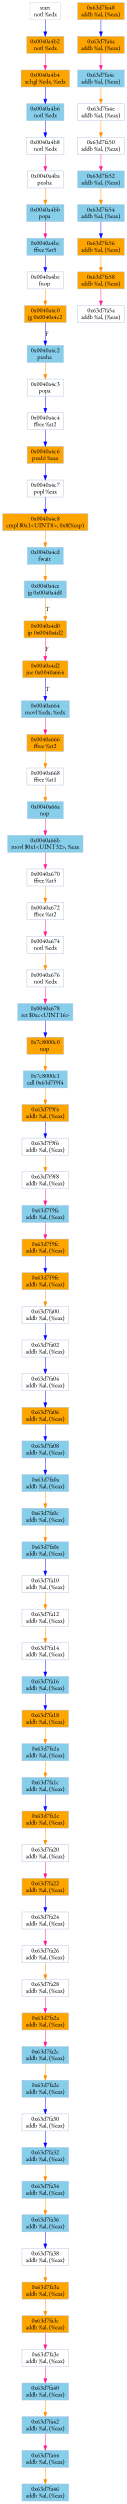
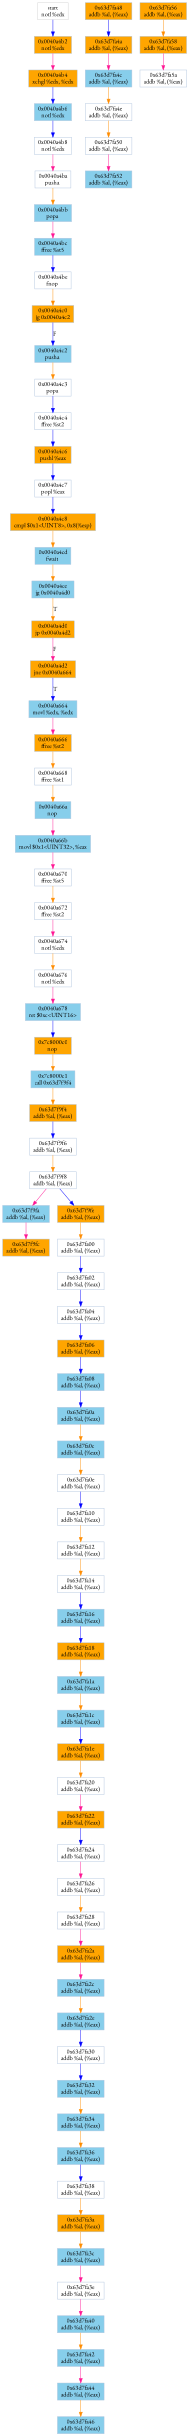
  digraph {
    fontname="EB Garamond"
    node [color=lightsteelblue fillcolor=white fontname="EB Garamond" shape=rectangle style=filled]
    edge [color=darkorange fontname="EB Garamond"]
    n1 [color=lightgrey label="start\nnotl %edx"]
    n2 [fillcolor=orange label="0x0040a4b2\nnotl %edx"]
    n3 [fillcolor=orange label="0x0040a4b4\nxchgl %edx, %edx"]
    n4 [fillcolor=skyblue label="0x0040a4b6\nnotl %edx"]
    n5 [label="0x0040a4b8\nnotl %edx"]
    n6 [label="0x0040a4ba\npusha "]
    n7 [fillcolor=skyblue label="0x0040a4bb\npopa "]
    n8 [fillcolor=skyblue label="0x0040a4bc\nffree %st5"]
    n9 [label="0x0040a4be\nfnop "]
    n10 [fillcolor=orange label="0x0040a4c0\njg 0x0040a4c2"]
    n11 [fillcolor=skyblue label="0x0040a4c2\npusha "]
    n12 [label="0x0040a4c3\npopa "]
    n13 [label="0x0040a4c4\nffree %st2"]
    n14 [fillcolor=orange label="0x0040a4c6\npushl %eax"]
    n15 [label="0x0040a4c7\npopl %eax"]
    n16 [fillcolor=orange label="0x0040a4c8\ncmpl $0x1<UINT8>, 0x8(%esp)"]
    n17 [fillcolor=skyblue label="0x0040a4cd\nfwait "]
    n18 [fillcolor=skyblue label="0x0040a4ce\njg 0x0040a4d0"]
    n19 [fillcolor=orange label="0x0040a4d0\njp 0x0040a4d2"]
    n20 [fillcolor=orange label="0x0040a4d2\njne 0x0040a664"]
    n21 [fillcolor=skyblue label="0x0040a664\nmovl %edx, %edx"]
    n22 [fillcolor=orange label="0x0040a666\nffree %st2"]
    n23 [label="0x0040a668\nffree %st1"]
    n24 [fillcolor=skyblue label="0x0040a66a\nnop "]
    n25 [fillcolor=skyblue label="0x0040a66b\nmovl $0x1<UINT32>, %eax"]
    n26 [label="0x0040a670\nffree %st5"]
    n27 [label="0x0040a672\nffree %st2"]
    n28 [label="0x0040a674\nnotl %edx"]
    n29 [label="0x0040a676\nnotl %edx"]
    n30 [fillcolor=skyblue label="0x0040a678\nret $0xc<UINT16>"]
    n31 [fillcolor=orange label="0x7c8000c0\nnop "]
    n32 [fillcolor=skyblue label="0x7c8000c1\ncall 0x63d7f9f4"]
    n33 [fillcolor=orange label="0x63d7f9f4\naddb %al, (%eax)"]
    n34 [label="0x63d7f9f6\naddb %al, (%eax)"]
    n35 [label="0x63d7f9f8\naddb %al, (%eax)"]
    n36 [fillcolor=skyblue label="0x63d7f9fa\naddb %al, (%eax)"]
    n37 [fillcolor=orange label="0x63d7f9fc\naddb %al, (%eax)"]
    n38 [fillcolor=orange label="0x63d7f9fe\naddb %al, (%eax)"]
    n39 [label="0x63d7fa00\naddb %al, (%eax)"]
    n40 [label="0x63d7fa02\naddb %al, (%eax)"]
    n41 [label="0x63d7fa04\naddb %al, (%eax)"]
    n42 [fillcolor=orange label="0x63d7fa06\naddb %al, (%eax)"]
    n43 [fillcolor=skyblue label="0x63d7fa08\naddb %al, (%eax)"]
    n44 [fillcolor=skyblue label="0x63d7fa0a\naddb %al, (%eax)"]
    n45 [fillcolor=skyblue label="0x63d7fa0c\naddb %al, (%eax)"]
-   n46 [fillcolor=skyblue label="0x63d7fa0e\naddb %al, (%eax)"]
+   n46 [label="0x63d7fa0e\naddb %al, (%eax)"]
    n47 [label="0x63d7fa10\naddb %al, (%eax)"]
    n48 [label="0x63d7fa12\naddb %al, (%eax)"]
    n49 [label="0x63d7fa14\naddb %al, (%eax)"]
    n50 [fillcolor=skyblue label="0x63d7fa16\naddb %al, (%eax)"]
    n51 [fillcolor=orange label="0x63d7fa18\naddb %al, (%eax)"]
    n52 [fillcolor=skyblue label="0x63d7fa1a\naddb %al, (%eax)"]
    n53 [fillcolor=skyblue label="0x63d7fa1c\naddb %al, (%eax)"]
    n54 [fillcolor=orange label="0x63d7fa1e\naddb %al, (%eax)"]
    n55 [label="0x63d7fa20\naddb %al, (%eax)"]
    n56 [fillcolor=orange label="0x63d7fa22\naddb %al, (%eax)"]
    n57 [label="0x63d7fa24\naddb %al, (%eax)"]
    n58 [label="0x63d7fa26\naddb %al, (%eax)"]
    n59 [label="0x63d7fa28\naddb %al, (%eax)"]
    n60 [fillcolor=orange label="0x63d7fa2a\naddb %al, (%eax)"]
    n61 [fillcolor=skyblue label="0x63d7fa2c\naddb %al, (%eax)"]
    n62 [fillcolor=skyblue label="0x63d7fa2e\naddb %al, (%eax)"]
    n63 [label="0x63d7fa30\naddb %al, (%eax)"]
    n64 [fillcolor=skyblue label="0x63d7fa32\naddb %al, (%eax)"]
    n65 [fillcolor=skyblue label="0x63d7fa34\naddb %al, (%eax)"]
    n66 [fillcolor=skyblue label="0x63d7fa36\naddb %al, (%eax)"]
    n67 [label="0x63d7fa38\naddb %al, (%eax)"]
    n68 [fillcolor=orange label="0x63d7fa3a\naddb %al, (%eax)"]
-   n69 [fillcolor=orange label="0x63d7fa3c\naddb %al, (%eax)"]
+   n69 [fillcolor=skyblue label="0x63d7fa3c\naddb %al, (%eax)"]
    n70 [label="0x63d7fa3e\naddb %al, (%eax)"]
    n71 [fillcolor=skyblue label="0x63d7fa40\naddb %al, (%eax)"]
    n72 [fillcolor=skyblue label="0x63d7fa42\naddb %al, (%eax)"]
    n73 [fillcolor=skyblue label="0x63d7fa44\naddb %al, (%eax)"]
    n74 [fillcolor=skyblue label="0x63d7fa46\naddb %al, (%eax)"]
    n75 [fillcolor=orange label="0x63d7fa48\naddb %al, (%eax)"]
    n76 [fillcolor=orange label="0x63d7fa4a\naddb %al, (%eax)"]
    n77 [fillcolor=skyblue label="0x63d7fa4c\naddb %al, (%eax)"]
    n78 [label="0x63d7fa4e\naddb %al, (%eax)"]
    n79 [label="0x63d7fa50\naddb %al, (%eax)"]
    n80 [fillcolor=skyblue label="0x63d7fa52\naddb %al, (%eax)"]
-   n81 [fillcolor=skyblue label="0x63d7fa54\naddb %al, (%eax)"]
    n82 [fillcolor=orange label="0x63d7fa56\naddb %al, (%eax)"]
    n83 [fillcolor=orange label="0x63d7fa58\naddb %al, (%eax)"]
    n84 [label="0x63d7fa5a\naddb %al, (%eax)"]
    n1 -> n2 [color=blue]
    n2 -> n3 [color=deeppink]
    n3 -> n4 [color=blue]
    n4 -> n5 [color=blue]
    n5 -> n6 [color=deeppink]
    n6 -> n7
    n7 -> n8 [color=deeppink]
    n8 -> n9 [color=blue]
    n9 -> n10
    n10 -> n11 [color=blue label=F]
    n11 -> n12
    n12 -> n13 [color=blue]
    n13 -> n14 [color=blue]
    n14 -> n15 [color=blue]
    n15 -> n16 [color=blue]
    n16 -> n17
    n17 -> n18
    n18 -> n19 [label=T]
    n19 -> n20 [color=deeppink label=F]
    n20 -> n21 [color=blue label=T]
    n21 -> n22 [color=deeppink]
    n22 -> n23
    n23 -> n24
    n24 -> n25 [color=deeppink]
    n25 -> n26 [color=deeppink]
    n26 -> n27
    n27 -> n28 [color=deeppink]
    n28 -> n29
    n29 -> n30 [color=deeppink]
    n30 -> n31 [color=blue]
    n31 -> n32
    n32 -> n33
    n33 -> n34 [color=blue]
    n34 -> n35
    n35 -> n36 [color=deeppink]
    n36 -> n37 [color=deeppink]
-   n37 -> n38 [color=blue]
+   n35 -> n38 [color=blue]
    n38 -> n39
    n39 -> n40 [color=blue]
    n40 -> n41 [color=blue]
    n41 -> n42 [color=blue]
    n42 -> n43 [color=blue]
    n43 -> n44 [color=blue]
    n44 -> n45
    n45 -> n46
    n46 -> n47 [color=blue]
    n47 -> n48
    n48 -> n49
    n49 -> n50 [color=blue]
    n50 -> n51 [color=blue]
    n51 -> n52
    n52 -> n53
    n53 -> n54 [color=blue]
    n54 -> n55
    n55 -> n56 [color=deeppink]
    n56 -> n57 [color=blue]
    n57 -> n58 [color=deeppink]
    n58 -> n59
    n59 -> n60 [color=deeppink]
    n60 -> n61 [color=deeppink]
    n61 -> n62
    n62 -> n63 [color=blue]
    n63 -> n64 [color=blue]
    n64 -> n65
    n65 -> n66
    n66 -> n67 [color=blue]
    n67 -> n68
    n68 -> n69
    n69 -> n70 [color=deeppink]
    n70 -> n71 [color=deeppink]
    n71 -> n72
    n72 -> n73 [color=deeppink]
    n73 -> n74
    n75 -> n76 [color=blue]
    n76 -> n77 [color=deeppink]
    n77 -> n78
    n78 -> n79
    n79 -> n80 [color=deeppink]
-   n80 -> n81
-   n81 -> n82 [color=blue]
    n82 -> n83
    n83 -> n84 [color=deeppink]
  }
